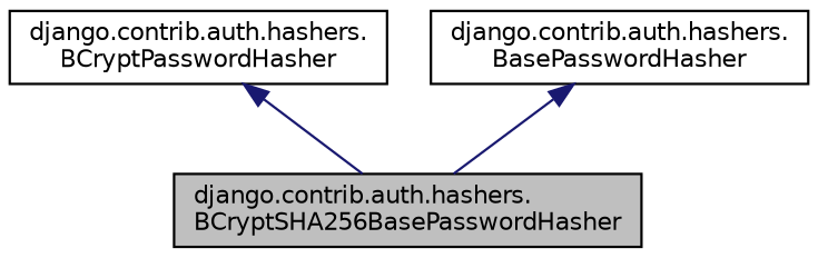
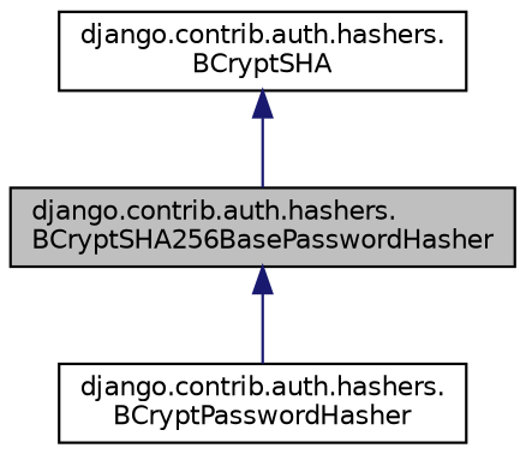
  digraph {
    node [color=black fillcolor=white fontname=Helvetica fontsize=10 shape=record style=filled]
    edge [color=midnightblue dir=back fontname=Helvetica fontsize=10 labelfontname=Helvetica labelfontsize=10 style=solid]
    n1 [fillcolor=grey75 fontcolor=black height=0.2 label="django.contrib.auth.hashers.\lBCryptSHA256BasePasswordHasher" width=0.4]
    n2 [height=0.2 label="django.contrib.auth.hashers.\lBCryptPasswordHasher" width=0.4]
-   n3 [height=0.2 label="django.contrib.auth.hashers.\lBasePasswordHasher" width=0.4]
-   n2 -> n1
+   n3 [height=0.2 label="django.contrib.auth.hashers.\lBCryptSHA" width=0.4]
+   n1 -> n2
    n3 -> n1
  }
